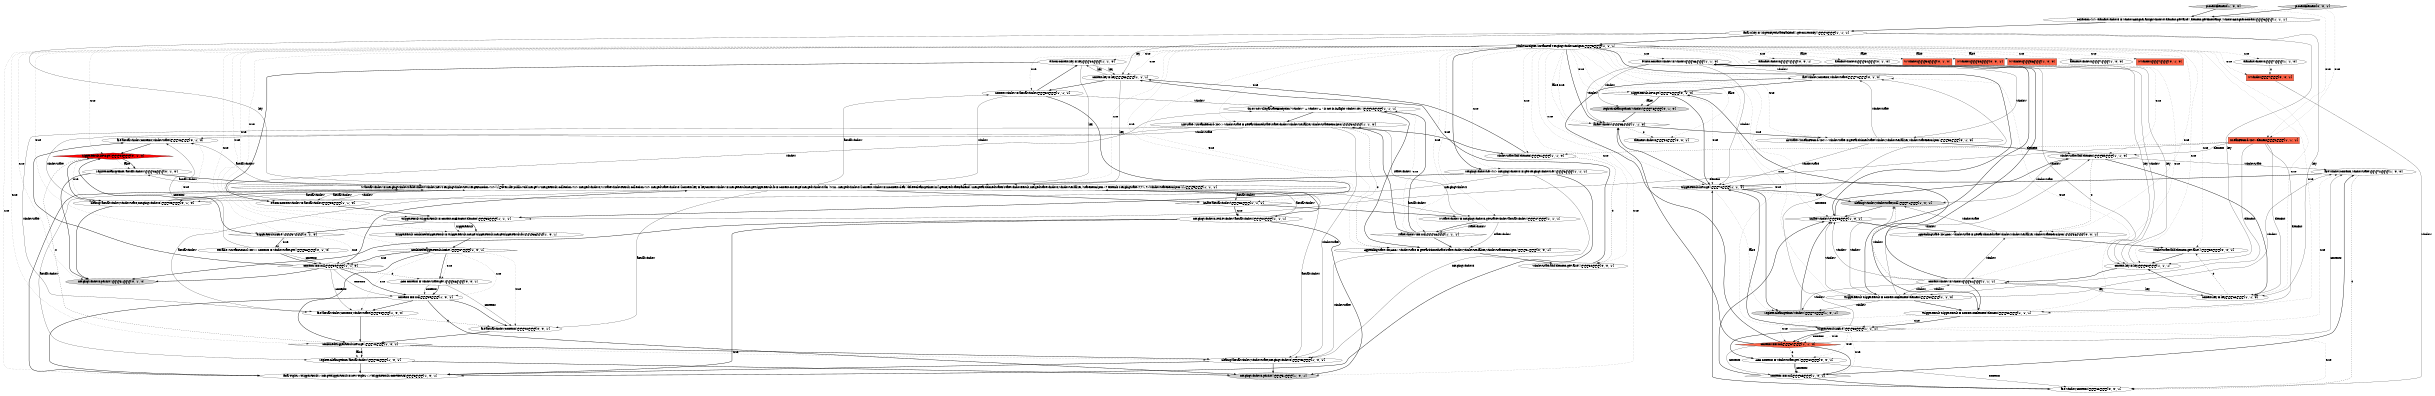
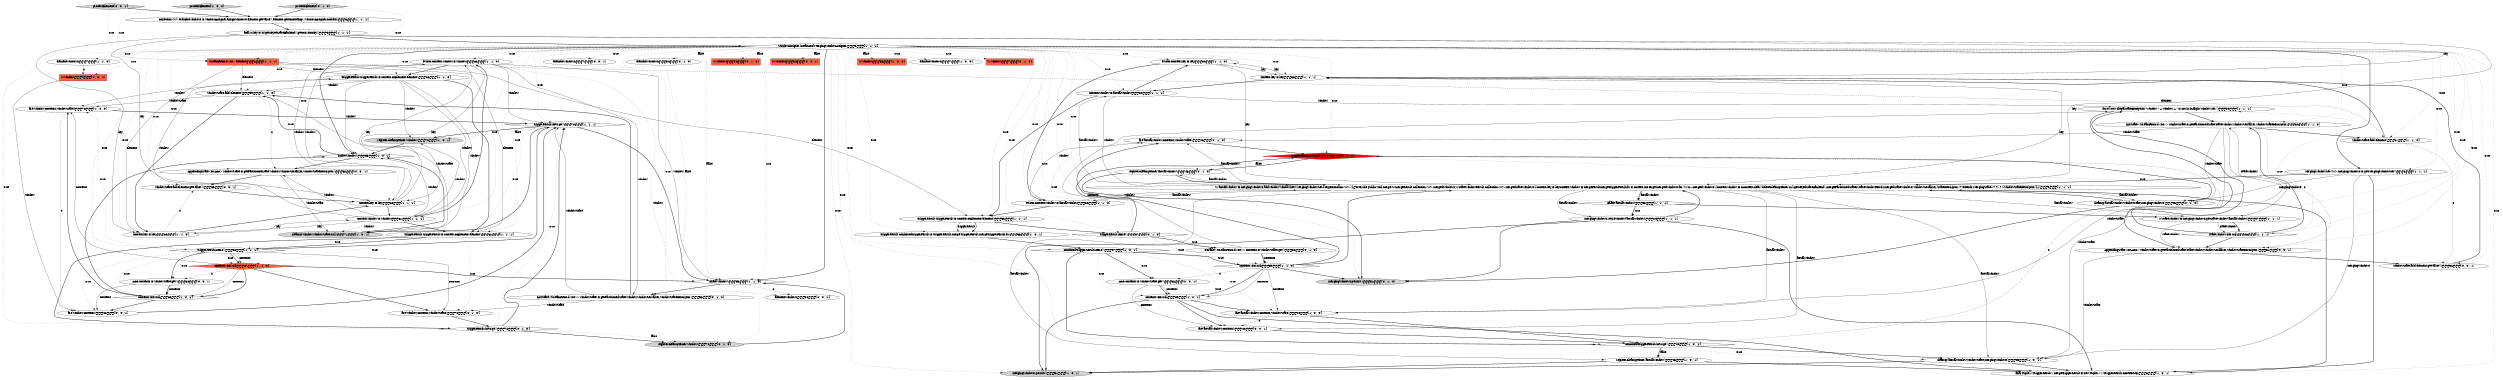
  digraph {
    node [fillcolor=white shape=ellipse style=filled]
    edge [style=bold]
    n1 [label="evictorContext.key = key@@@34@@@['1', '1', '0']"]
    n2 [label="context.key = key@@@33@@@['1', '1', '1']"]
    n3 [label="W actualWindow = mergingWindows.addWindow(window,new MergingWindowSet.MergeFunction<W>(){@Override public void merge(W mergeResult,Collection<W> mergedWindows,W stateWindowResult,Collection<W> mergedStateWindows){context.key = keycontext.window = mergeResultmergeTriggerResult.f0 = context.onMerge(mergedWindows)for (W m : mergedWindows){context.window = mcontext.clear()deleteCleanupTimer(m)}getKeyedStateBackend().mergePartitionedStates(stateWindowResult,mergedStateWindows,windowSerializer,(StateDescriptor<? extends MergingState<?,?>,?>)windowStateDescriptor)}})@@@9@@@['1', '1', '1']"]
    n4 [label="evictorContext.window = actualWindow@@@35@@@['1', '1', '0']"]
    n5 [label="context.window = actualWindow@@@34@@@['1', '1', '1']"]
    n6 [label="registerCleanupTimer(actualWindow)@@@48@@@['1', '0', '1']"]
    n7 [label="fire(actualWindow,contents,windowState)@@@42@@@['0', '1', '0']"]
    n8 [label="cleanup(actualWindow,windowState,mergingWindows)@@@45@@@['1', '0', '1']"]
    n9 [label="fire(actualWindow,contents,windowState)@@@44@@@['1', '0', '0']"]
    n10 [label="fire(actualWindow,contents)@@@42@@@['0', '0', '1']"]
    n11 [label="registerCleanupTimer(actualWindow)@@@48@@@['0', '1', '0']"]
    n12 [label="cleanup(actualWindow,windowState,mergingWindows)@@@45@@@['0', '1', '0']"]
    n13 [label="isLate(actualWindow)@@@23@@@['1', '1', '1']" shape=diamond]
    n14 [label="W stateWindow = mergingWindows.getStateWindow(actualWindow)@@@27@@@['1', '1', '1']"]
    n15 [label="mergingWindows.retireWindow(actualWindow)@@@24@@@['1', '1', '1']"]
    n16 [label="TriggerResult triggerResult = context.onElement(element)@@@35@@@['1', '1', '1']"]
    n17 [label="throw new IllegalStateException(\"Window \" + window + \" is not in in-flight window set.\")@@@29@@@['1', '1', '1']"]
    n18 [label="evictorContext.window = window@@@63@@@['1', '1', '0']"]
    n19 [label="fire(window,contents,windowState)@@@70@@@['0', '1', '0']"]
    n20 [label="TriggerResult triggerResult = context.onElement(element)@@@64@@@['1', '1', '0']"]
    n21 [label="ListState<StreamRecord<IN>> windowState = getPartitionedState(window,windowSerializer,windowStateDescriptor)@@@58@@@['0', '1', '0']"]
    n22 [label="isLate(window)@@@55@@@['1', '1', '0']" shape=diamond]
    n23 [label="context.key = key@@@60@@@['1', '1', '1']"]
    n24 [fillcolor=lightgray label="registerCleanupTimer(window)@@@76@@@['0', '1', '0']"]
    n25 [label="triggerResult.isPurge()@@@70@@@['1', '1', '1']" shape=diamond]
    n26 [label="triggerResult.isPurge()@@@72@@@['0', '1', '0']" shape=diamond]
    n27 [label="windowState.add(element)@@@59@@@['1', '1', '0']"]
    n28 [label="TriggerResult triggerResult = context.onElement(element)@@@62@@@['1', '1', '1']"]
    n29 [label="fire(window,contents,windowState)@@@72@@@['1', '0', '0']"]
    n30 [label="context.window = window@@@61@@@['1', '1', '1']"]
    n31 [label="isLate(window)@@@55@@@['1', '0', '1']" shape=diamond]
    n32 [fillcolor=lightgray label="registerCleanupTimer(window)@@@74@@@['1', '0', '1']"]
    n33 [fillcolor=lightgray label="cleanup(window,windowState,null)@@@71@@@['1', '0', '1']"]
    n34 [label="elementWindows@@@54@@@['0', '0', '1']"]
    n35 [label="final Tuple1<TriggerResult> mergeTriggerResult = new Tuple1<>(TriggerResult.CONTINUE)@@@8@@@['1', '0', '1']"]
    n36 [fillcolor=lightgray label="mergingWindows.persist()@@@51@@@['1', '0', '1']"]
    n37 [fillcolor=tomato label="StreamRecord<IN> element@@@2@@@['1', '1', '1']" shape=box]
    n38 [label="windowState.add(element)@@@31@@@['1', '1', '0']"]
    n39 [label="context.key = key@@@60@@@['1', '1', '0']"]
    n40 [label="AppendingState<IN,ACC> windowState = getPartitionedState(window,windowSerializer,windowStateDescriptor)@@@58@@@['0', '0', '1']"]
    n41 [label="windowState.add(element.getValue())@@@32@@@['0', '0', '1']"]
    n42 [label="TriggerResult combinedTriggerResult = TriggerResult.merge(triggerResult,mergeTriggerResult.f0)@@@36@@@['1', '0', '1']"]
    n43 [label="triggerResult.isFire()@@@37@@@['0', '1', '0']" shape=diamond]
    n44 [fillcolor=tomato label="contents == null@@@67@@@['1', '1', '0']" shape=diamond]
    n45 [label="triggerResult.isFire()@@@63@@@['1', '1', '1']" shape=diamond]
    n46 [label="windowState.add(element.getValue())@@@59@@@['0', '0', '1']"]
    n47 [label="final K key = (K)getKeyedStateBackend().getCurrentKey()@@@4@@@['1', '1', '1']"]
    n48 [label="windowAssigner instanceof MergingWindowAssigner@@@5@@@['1', '1', '1']" shape=diamond]
    n49 [label="elementWindows@@@7@@@['0', '0', '1']"]
    n50 [fillcolor=red label="triggerResult.isPurge()@@@44@@@['0', '1', '0']" shape=diamond]
    n51 [label="elementWindows@@@54@@@['0', '1', '0']"]
    n52 [label="combinedTriggerResult.isFire()@@@37@@@['1', '0', '1']" shape=diamond]
    n53 [fillcolor=tomato label="W window@@@54@@@['0', '1', '0']" shape=box]
    n54 [label="MergingWindowSet<W> mergingWindows = getMergingWindowSet()@@@6@@@['1', '1', '1']"]
    n55 [fillcolor=tomato label="W window@@@54@@@['0', '0', '1']" shape=box]
    n56 [label="ListState<StreamRecord<IN>> windowState = getPartitionedState(stateWindow,windowSerializer,windowStateDescriptor)@@@30@@@['1', '1', '0']"]
    n57 [label="AppendingState<IN,ACC> windowState = getPartitionedState(stateWindow,windowSerializer,windowStateDescriptor)@@@31@@@['0', '0', '1']"]
    n58 [label="combinedTriggerResult.isPurge()@@@44@@@['1', '0', '1']" shape=diamond]
    n59 [fillcolor=tomato label="W window@@@7@@@['0', '0', '1']" shape=box]
    n60 [fillcolor=lightgray label="mergingWindows.persist()@@@51@@@['0', '1', '0']"]
    n61 [label="stateWindow == null@@@28@@@['1', '1', '1']" shape=diamond]
    n62 [fillcolor=tomato label="W window@@@56@@@['1', '0', '0']" shape=box]
    n63 [label="elementWindows@@@7@@@['1', '0', '0']"]
    n64 [label="elementWindows@@@7@@@['1', '1', '0']"]
    n65 [fillcolor=tomato label="W window@@@7@@@['0', '1', '0']" shape=box]
    n66 [label="Iterable<StreamRecord<IN>> contents = windowState.get()@@@38@@@['0', '1', '0']"]
    n67 [label="contents == null@@@39@@@['1', '1', '0']" shape=diamond]
    n68 [label="contents == null@@@39@@@['1', '0', '1']"]
    n69 [label="ACC contents = windowState.get()@@@38@@@['0', '0', '1']"]
    n70 [label="fire(window,contents)@@@68@@@['0', '0', '1']"]
    n71 [fillcolor=lightgray label="processElement['0', '0', '1']" shape=diamond]
    n72 [label="Collection<W> elementWindows = windowAssigner.assignWindows(element.getValue(),element.getTimestamp(),windowAssignerContext)@@@3@@@['1', '1', '1']"]
    n73 [label="contents == null@@@65@@@['1', '0', '1']" shape=diamond]
    n74 [label="ACC contents = windowState.get()@@@64@@@['0', '0', '1']"]
+   n75 [fillcolor=lightgray label="processElement['0', '1', '0']" shape=diamond]
    n76 [fillcolor=lightgray label="processElement['1', '0', '0']" shape=diamond]
    n1 -> n2 [label=key style=solid]
    n1 -> n3 [label=key style=solid]
    n1 -> n4
    n2 -> n1 [label=key style=solid]
    n2 -> n3 [label=key style=solid]
    n2 -> n5
    n3 -> n4 [label=actualWindow style=solid]
    n3 -> n5 [label=actualWindow style=solid]
    n3 -> n6 [label=actualWindow style=solid]
    n3 -> n7 [label=actualWindow style=solid]
    n3 -> n8 [label=actualWindow style=solid]
    n3 -> n9 [label=actualWindow style=solid]
    n3 -> n10 [label=actualWindow style=solid]
    n3 -> n11 [label=actualWindow style=solid]
    n3 -> n12 [label=actualWindow style=solid]
    n3 -> n13 [label=actualWindow style=solid]
    n3 -> n13
    n3 -> n14 [label=actualWindow style=solid]
    n3 -> n15 [label=actualWindow style=solid]
    n4 -> n3 [label=window style=solid]
    n4 -> n16
    n4 -> n17 [label=window style=solid]
    n5 -> n1
    n5 -> n3 [label=window style=solid]
    n5 -> n16
    n5 -> n17 [label=window style=solid]
    n6 -> n35
    n6 -> n36
    n7 -> n50
    n8 -> n35
    n8 -> n36
    n9 -> n10 [label=0 style=dashed]
    n9 -> n58
    n10 -> n58
    n11 -> n3
    n11 -> n60
    n12 -> n3
    n12 -> n60
    n13 -> n14
    n13 -> n15 [label=true style=dotted]
    n13 -> n15
    n14 -> n56 [label=stateWindow style=solid]
    n14 -> n57 [label=stateWindow style=solid]
    n14 -> n61 [label=stateWindow style=solid]
    n14 -> n61
    n15 -> n3
    n15 -> n35
    n15 -> n36
    n15 -> n60
    n16 -> n42
    n16 -> n42 [label=triggerResult style=solid]
    n16 -> n43
    n17 -> n56
    n17 -> n57
-   n18 -> n19 [label=window style=solid]
    n18 -> n20
    n18 -> n21 [label=window style=solid]
    n18 -> n22 [label=window style=solid]
    n18 -> n23 [label=window style=solid]
    n18 -> n23 [label=key style=solid]
-   n18 -> n24 [label=window style=solid]
+   n18 -> n24 [label=window style=dotted]
    n18 -> n25 [label=window style=solid]
    n19 -> n26
    n20 -> n27 [label=window style=solid]
    n20 -> n28
    n20 -> n29 [label=window style=solid]
    n20 -> n30 [label=window style=solid]
    n20 -> n31 [label=window style=solid]
    n20 -> n32 [label=window style=solid]
    n20 -> n33 [label=window style=solid]
    n21 -> n19 [label=windowState style=solid]
    n21 -> n25 [label=windowState style=solid]
    n21 -> n27
    n22 -> n21
    n22 -> n34 [label=0 style=dashed]
    n23 -> n18 [label=window style=solid]
    n23 -> n18 [label=key style=solid]
    n23 -> n30
    n24 -> n22
    n25 -> n22
    n25 -> n32 [label=false style=dotted]
    n25 -> n32
    n25 -> n33 [label=true style=dotted]
    n25 -> n33
    n26 -> n24 [label=false style=dotted]
    n26 -> n24
    n26 -> n25
    n26 -> n25 [label=true style=dotted]
    n27 -> n29 [label=windowState style=solid]
    n27 -> n33 [label=windowState style=solid]
    n27 -> n39
    n27 -> n40 [label=0 style=dashed]
    n28 -> n19 [label=true style=dotted]
    n28 -> n26
    n28 -> n44 [label=true style=dotted]
    n28 -> n45 [label=true style=dotted]
    n28 -> n45
    n29 -> n25
    n29 -> n70 [label=0 style=dashed]
    n30 -> n18
    n30 -> n20 [label=window style=solid]
    n30 -> n28
    n30 -> n31 [label=window style=solid]
    n30 -> n32 [label=window style=solid]
    n30 -> n33 [label=window style=dashed]
    n30 -> n39 [label=key style=solid]
    n30 -> n40 [label=window style=solid]
    n31 -> n27
    n31 -> n40
    n32 -> n31
    n33 -> n31
    n35 -> n3
    n37 -> n16 [label=element style=solid]
    n37 -> n20 [label=element style=solid]
    n37 -> n27 [label=element style=solid]
    n37 -> n28 [label=element style=solid]
    n37 -> n38 [label=element style=dashed]
    n37 -> n39 [label=element style=solid]
    n38 -> n2
    n38 -> n41 [label=0 style=dashed]
    n39 -> n23
    n39 -> n30 [label=key style=solid]
    n39 -> n46 [label=0 style=dashed]
    n40 -> n33 [label=windowState style=solid]
    n40 -> n46
    n41 -> n2
    n42 -> n52
    n43 -> n7 [label=true style=dotted]
    n43 -> n50
    n43 -> n66
    n43 -> n66 [label=true style=dotted]
    n43 -> n67 [label=true style=dotted]
    n44 -> n19
    n44 -> n22
    n44 -> n29 [label=contents style=solid]
    n44 -> n73 [label=contents style=solid]
    n44 -> n73
    n44 -> n74 [label=0 style=dashed]
    n45 -> n19 [label=contents style=solid]
    n45 -> n25
    n45 -> n29 [label=true style=dotted]
    n45 -> n44 [label=true style=dotted]
    n45 -> n44
    n45 -> n44 [label=contents style=solid]
    n45 -> n70 [label=true style=dotted]
    n45 -> n73 [label=true style=dotted]
    n45 -> n74 [label=true style=dotted]
    n45 -> n74
    n46 -> n23
    n47 -> n2 [label=key style=solid]
    n47 -> n3 [label=key style=solid]
    n47 -> n23 [label=key style=solid]
    n47 -> n39 [label=key style=solid]
    n47 -> n48
    n48 -> n1 [label=true style=dotted]
    n48 -> n2 [label=true style=dotted]
    n48 -> n3 [label=true style=dotted]
    n48 -> n4 [label=true style=dotted]
    n48 -> n5 [label=true style=dotted]
    n48 -> n13 [label=true style=dotted]
    n48 -> n14 [label=true style=dotted]
    n48 -> n16 [label=true style=dotted]
    n48 -> n18 [label=true style=dotted]
    n48 -> n20 [label=true style=dotted]
    n48 -> n21 [label=true style=dotted]
    n48 -> n22 [label=true style=dotted]
    n48 -> n22
    n48 -> n22 [label=false style=dotted]
    n48 -> n23 [label=true style=dotted]
    n48 -> n25 [label=true style=dotted]
    n48 -> n26 [label=true style=dotted]
    n48 -> n27 [label=true style=dotted]
    n48 -> n28 [label=true style=dotted]
    n48 -> n30 [label=true style=dotted]
    n48 -> n31
    n48 -> n31 [label=true style=dotted]
    n48 -> n34 [label=false style=dotted]
    n48 -> n35 [label=true style=dotted]
    n48 -> n36 [label=true style=dotted]
    n48 -> n38 [label=true style=dotted]
    n48 -> n39 [label=true style=dotted]
    n48 -> n40 [label=true style=dotted]
    n48 -> n41 [label=true style=dotted]
    n48 -> n42 [label=true style=dotted]
    n48 -> n43 [label=true style=dotted]
    n48 -> n45 [label=true style=dotted]
    n48 -> n46 [label=true style=dotted]
    n48 -> n49 [label=true style=dotted]
    n48 -> n50 [label=true style=dotted]
    n48 -> n51 [label=false style=dotted]
    n48 -> n52 [label=true style=dotted]
    n48 -> n53 [label=false style=dotted]
    n48 -> n54
    n48 -> n54 [label=true style=dotted]
    n48 -> n55 [label=false style=dotted]
    n48 -> n56 [label=true style=dotted]
    n48 -> n57 [label=true style=dotted]
    n48 -> n58 [label=true style=dotted]
    n48 -> n59 [label=true style=dotted]
    n48 -> n60 [label=true style=dotted]
    n48 -> n61 [label=true style=dotted]
    n48 -> n62 [label=false style=dotted]
    n48 -> n63 [label=true style=dotted]
    n48 -> n64 [label=true style=dotted]
    n48 -> n65 [label=true style=dotted]
    n50 -> n11 [label=false style=dotted]
    n50 -> n11
    n50 -> n12
    n50 -> n12 [label=true style=dotted]
    n52 -> n9 [label=true style=dotted]
    n52 -> n10 [label=true style=dotted]
    n52 -> n58
    n52 -> n67
    n52 -> n67 [label=true style=dotted]
    n52 -> n68 [label=true style=dotted]
    n52 -> n69
    n52 -> n69 [label=true style=dotted]
    n54 -> n3
    n54 -> n8 [label=mergingWindows style=solid]
    n54 -> n12 [label=mergingWindows style=solid]
    n54 -> n35
    n56 -> n7 [label=windowState style=solid]
    n56 -> n8 [label=windowState style=solid]
    n56 -> n9 [label=windowState style=solid]
    n56 -> n12 [label=windowState style=solid]
    n56 -> n38
    n56 -> n57 [label=0 style=dashed]
    n57 -> n8 [label=windowState style=solid]
    n57 -> n41
    n58 -> n6 [label=false style=dotted]
    n58 -> n6
    n58 -> n8 [label=true style=dotted]
    n58 -> n8
    n58 -> n50 [label=0 style=dashed]
    n59 -> n70 [label=window style=solid]
    n61 -> n17 [label=true style=dotted]
    n61 -> n17
    n61 -> n56
    n61 -> n57
    n64 -> n59 [label=0 style=dashed]
    n66 -> n7 [label=contents style=solid]
    n66 -> n67 [label=contents style=solid]
    n66 -> n67
    n67 -> n3
    n67 -> n7
    n67 -> n9 [label=contents style=solid]
    n67 -> n60
    n67 -> n68 [label=contents style=solid]
    n67 -> n68
    n67 -> n69 [label=0 style=dashed]
    n68 -> n9
    n68 -> n10
    n68 -> n35
    n68 -> n36
    n69 -> n10 [label=contents style=solid]
    n69 -> n68 [label=contents style=solid]
    n69 -> n68
    n70 -> n25
    n71 -> n37 [label=true style=dotted]
    n71 -> n72
    n72 -> n47
    n73 -> n29
    n73 -> n31
    n73 -> n70
    n74 -> n70 [label=contents style=solid]
    n74 -> n73
    n74 -> n73 [label=contents style=solid]
+   n75 -> n37 [label=true style=dotted]
+   n75 -> n72
    n76 -> n37 [label=true style=dotted]
    n76 -> n72
  }
